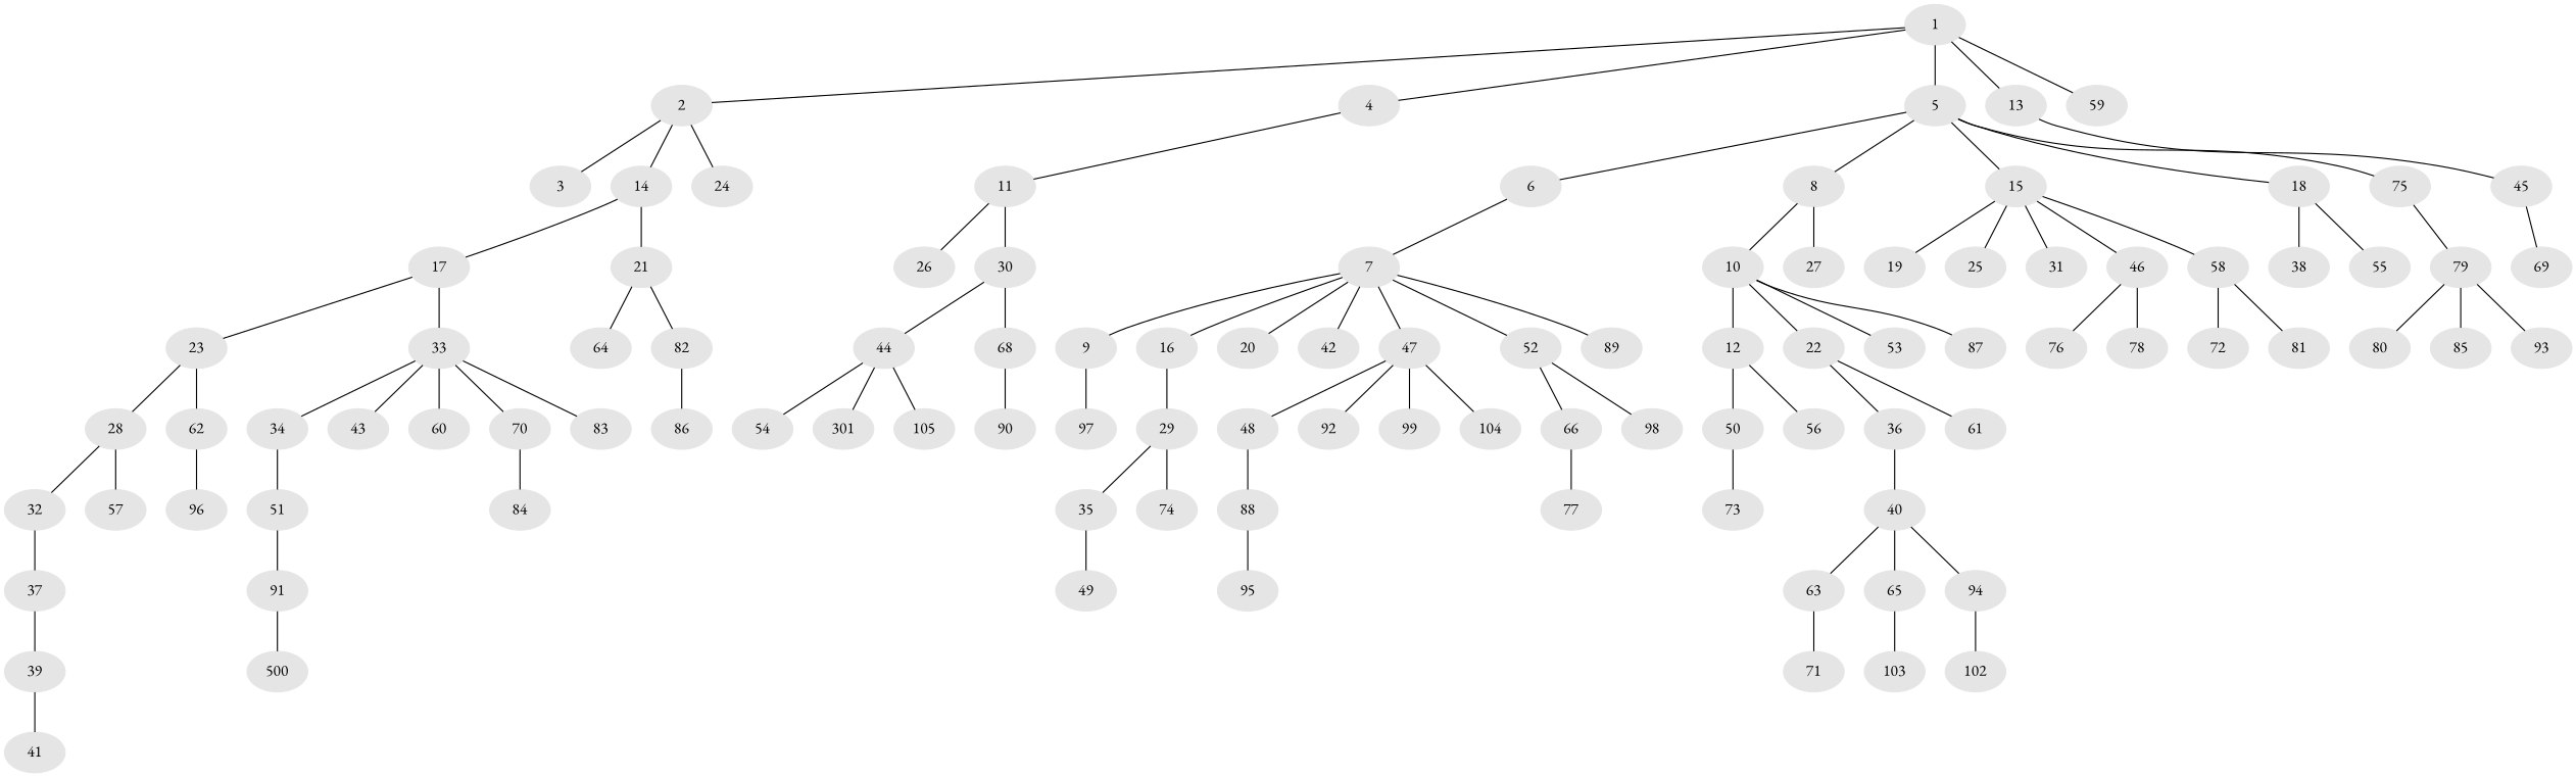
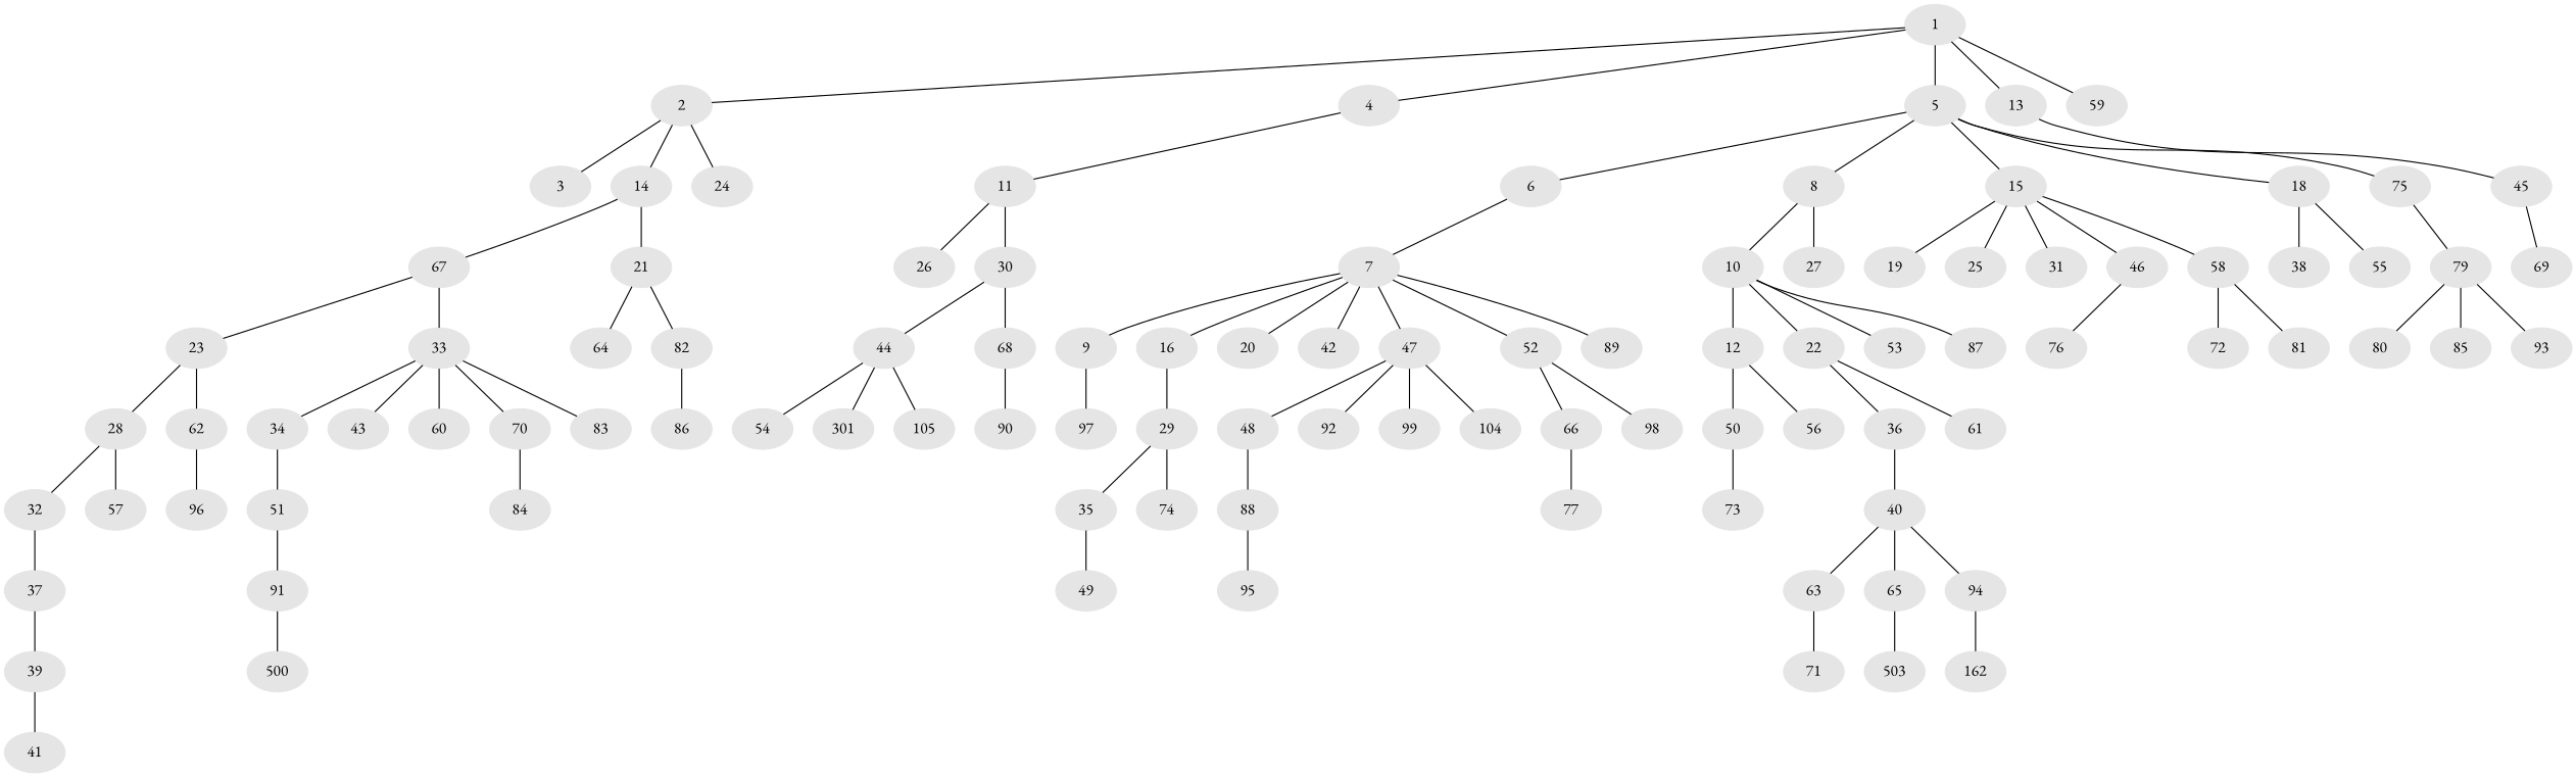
  graph {
    fontname="EB Garamond"
    node [color=gray90 fontname="EB Garamond" style=filled]
    edge [fontname="EB Garamond"]
    1
    2
    4
    5
    13
    59
    3
    14
    24
    11
    6
    8
    15
    18
    75
    45
-   17
+   17 [label=67]
    21
    26
    30
    7
    10
    27
    19
    25
    31
    46
    58
    38
    55
    79
    9
    16
    20
    42
    47
    52
    89
    97
    29
    48
    92
    99
    104
    66
    98
    12
    22
    53
    87
    50
    56
    36
    61
    44
    68
    73
    69
    23
    33
    64
    82
    76
-   78
    35
    74
    28
    62
    34
    43
    60
    70
    83
    86
    40
    32
    57
    96
    72
    81
    37
    49
    54
    n84 [label=301]
    105
    90
    39
    51
    84
    91
    63
    65
    94
    41
    71
-   103
-   102
+   103 [label=503]
+   102 [label=162]
    88
    95
    n100 [label=500]
    77
    80
    85
    93
    1 -- 2
    1 -- 4
    1 -- 5
    1 -- 13
    1 -- 59
    2 -- 3
    2 -- 14
    2 -- 24
    4 -- 11
    5 -- 6
    5 -- 8
    5 -- 15
    5 -- 18
    5 -- 75
    13 -- 45
    14 -- 17
    14 -- 21
    11 -- 26
    11 -- 30
    6 -- 7
    8 -- 10
    8 -- 27
    15 -- 19
    15 -- 25
    15 -- 31
    15 -- 46
    15 -- 58
    18 -- 38
    18 -- 55
    75 -- 79
    45 -- 69
    17 -- 23
    17 -- 33
    21 -- 64
    21 -- 82
    30 -- 44
    30 -- 68
    7 -- 9
    7 -- 16
    7 -- 20
    7 -- 42
    7 -- 47
    7 -- 52
    7 -- 89
    10 -- 12
    10 -- 22
    10 -- 53
    10 -- 87
    46 -- 76
-   46 -- 78
    58 -- 72
    58 -- 81
    79 -- 80
    79 -- 85
    79 -- 93
    9 -- 97
    16 -- 29
    47 -- 48
    47 -- 92
    47 -- 99
    47 -- 104
    52 -- 66
    52 -- 98
    29 -- 35
    29 -- 74
    48 -- 88
    66 -- 77
    12 -- 50
    12 -- 56
    22 -- 36
    22 -- 61
    50 -- 73
    36 -- 40
    44 -- 54
    44 -- n84
    44 -- 105
    68 -- 90
    23 -- 28
    23 -- 62
    33 -- 34
    33 -- 43
    33 -- 60
    33 -- 70
    33 -- 83
    82 -- 86
    35 -- 49
    28 -- 32
    28 -- 57
    62 -- 96
    34 -- 51
    70 -- 84
    40 -- 63
    40 -- 65
    40 -- 94
    32 -- 37
    37 -- 39
    39 -- 41
    51 -- 91
    91 -- n100
    63 -- 71
    65 -- 103
    94 -- 102
    88 -- 95
  }
